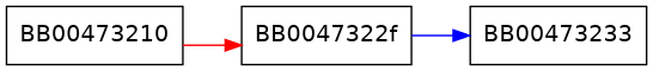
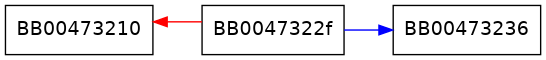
  digraph {
    fontname="DejaVu Sans"
    rankdir=LR
    splines=ortho
    node [fontname="DejaVu Sans" shape=box]
    edge [fontname="DejaVu Sans"]
    BB00473210
    BB0047322f
-   BB00473236 [label=BB00473233]
-   BB00473210 -> BB0047322f [color=red]
+   BB00473236
+   BB0047322f -> BB00473210 [color=red]
    BB0047322f -> BB00473236 [color=blue]
  }
